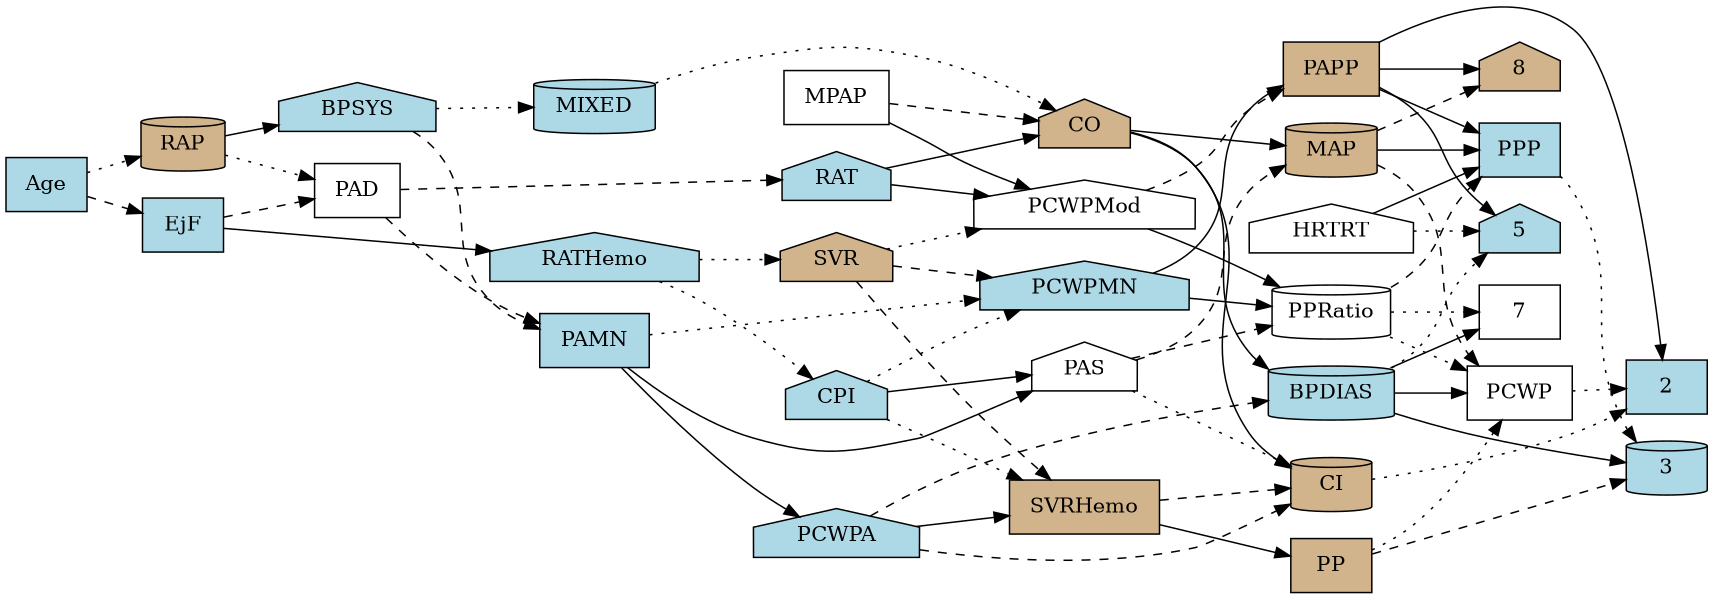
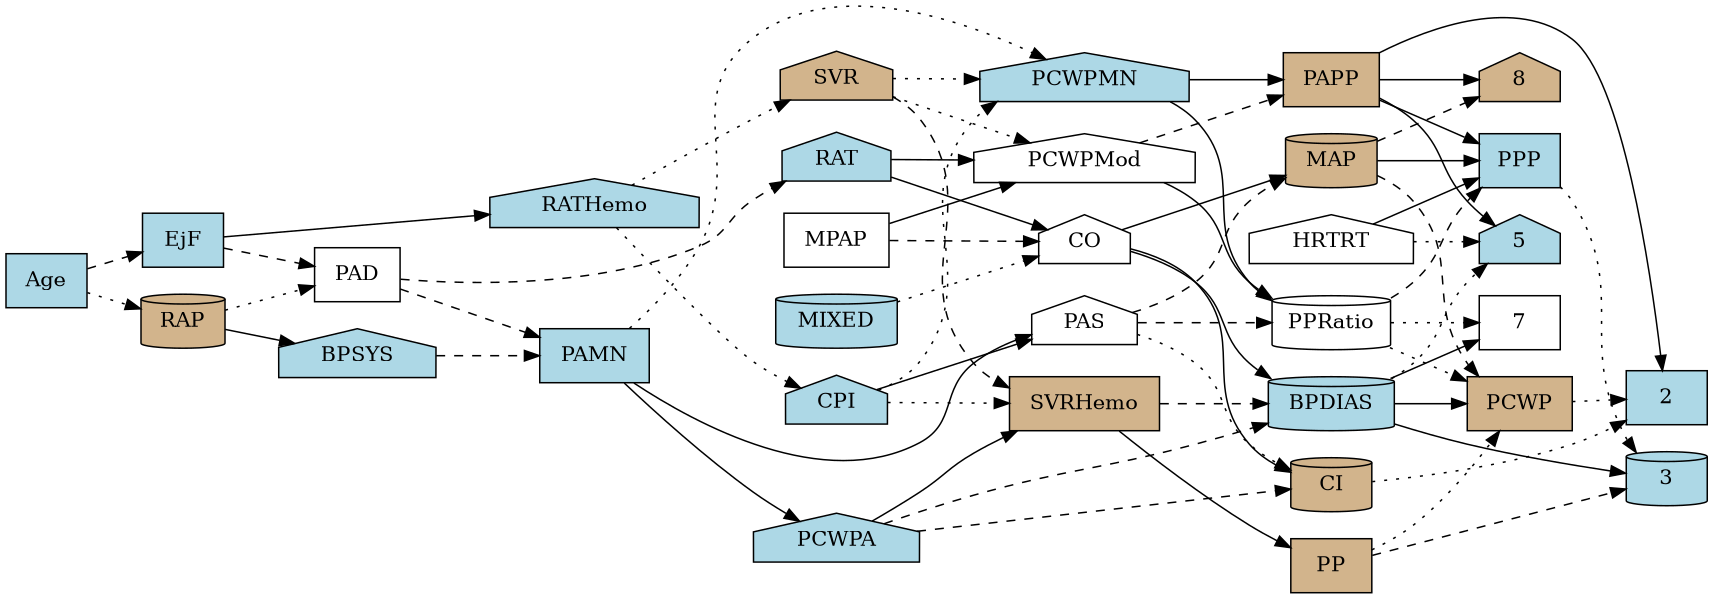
  strict digraph {
    rankdir=LR
    node [fillcolor=lightblue shape=house style=filled]
    edge [style=solid]
    n1 [fillcolor=tan height=0.5 label=8 width=0.75]
    2 [height=0.5 shape=box width=0.75]
    3 [height=0.5 shape=cylinder width=0.75]
    n4 [fillcolor=white height=0.5 label=7 shape=box width=0.75]
    5 [height=0.5 width=0.75]
    Age [height=0.5 shape=box width=0.75]
    EjF [height=0.5 shape=box width=0.75]
    RAP [fillcolor=tan height=0.5 shape=cylinder width=0.77632]
    PAD [fillcolor=white height=0.5 shape=box width=0.79437]
    RATHemo [height=0.5 width=1.3721]
    BPSYS [height=0.5 width=1.0471]
    RAT [height=0.5 width=0.75827]
    PAMN [height=0.5 shape=box width=1.011]
    CPI [height=0.5 width=0.75]
    SVR [fillcolor=tan height=0.5 width=0.77632]
    MIXED [height=0.5 shape=cylinder width=1.1193]
    MPAP [fillcolor=white height=0.5 shape=box width=0.97491]
-   CO [fillcolor=tan height=0.5 width=0.75]
+   CO [fillcolor=white height=0.5 width=0.75]
    PCWPMod [fillcolor=white height=0.5 width=1.4443]
    SVRHemo [fillcolor=tan height=0.5 shape=box width=1.3902]
    PAS [fillcolor=white height=0.5 width=0.75]
    PCWPMN [height=0.5 width=1.3902]
    PCWPA [height=0.5 width=1.1555]
    BPDIAS [height=0.5 shape=cylinder width=1.1735]
    MAP [fillcolor=tan height=0.5 shape=cylinder width=0.84854]
    CI [fillcolor=tan height=0.5 shape=cylinder width=0.75]
    PP [fillcolor=tan height=0.5 shape=box width=0.75]
-   PCWP [fillcolor=white height=0.5 shape=box width=0.97491]
+   PCWP [fillcolor=tan height=0.5 shape=box width=0.97491]
    PPP [height=0.5 shape=box width=0.75]
    PPRatio [fillcolor=white height=0.5 shape=cylinder width=1.1013]
    PAPP [fillcolor=tan height=0.5 shape=box width=0.88464]
    HRTRT [fillcolor=white height=0.5 width=1.1013]
    Age -> EjF [style=dashed]
    Age -> RAP [style=dotted]
    EjF -> PAD [style=dashed]
    EjF -> RATHemo
    RAP -> PAD [style=dotted]
    RAP -> BPSYS
    PAD -> RAT [style=dashed]
    PAD -> PAMN [style=dashed]
    RATHemo -> CPI [style=dotted]
    RATHemo -> SVR [style=dotted]
    BPSYS -> PAMN [style=dashed]
-   BPSYS -> MIXED [style=dotted]
    RAT -> CO
    RAT -> PCWPMod
    PAMN -> PAS
    PAMN -> PCWPMN [style=dotted]
    PAMN -> PCWPA
    CPI -> SVRHemo [style=dotted]
    CPI -> PAS
    CPI -> PCWPMN [style=dotted]
    SVR -> PCWPMod [style=dotted]
    SVR -> SVRHemo [style=dashed]
-   SVR -> PCWPMN [style=dashed]
+   SVR -> PCWPMN [style=dotted]
    MIXED -> CO [style=dotted]
    MPAP -> CO [style=dashed]
    MPAP -> PCWPMod
    CO -> BPDIAS
    CO -> MAP
    CO -> CI
    PCWPMod -> PPRatio
    PCWPMod -> PAPP [style=dashed]
-   SVRHemo -> CI [style=dashed]
+   SVRHemo -> BPDIAS [style=dashed]
    SVRHemo -> PP
    PAS -> MAP [style=dashed]
    PAS -> CI [style=dotted]
    PAS -> PPRatio [style=dashed]
    PCWPMN -> PPRatio
    PCWPMN -> PAPP
    PCWPA -> SVRHemo
    PCWPA -> BPDIAS [style=dashed]
    PCWPA -> CI [style=dashed]
    BPDIAS -> 3
    BPDIAS -> n4
    BPDIAS -> 5 [style=dotted]
    BPDIAS -> PCWP
    MAP -> n1 [style=dashed]
    MAP -> PCWP [style=dashed]
    MAP -> PPP
    CI -> 2 [style=dotted]
    PP -> 3 [style=dashed]
    PP -> PCWP [style=dotted]
    PCWP -> 2 [style=dotted]
    PPP -> 3 [style=dotted]
    PPRatio -> n4 [style=dotted]
    PPRatio -> PCWP [style=dotted]
    PPRatio -> PPP [style=dashed]
    PAPP -> n1
    PAPP -> 2
    PAPP -> 5
    PAPP -> PPP
    HRTRT -> 5 [style=dotted]
    HRTRT -> PPP
  }
